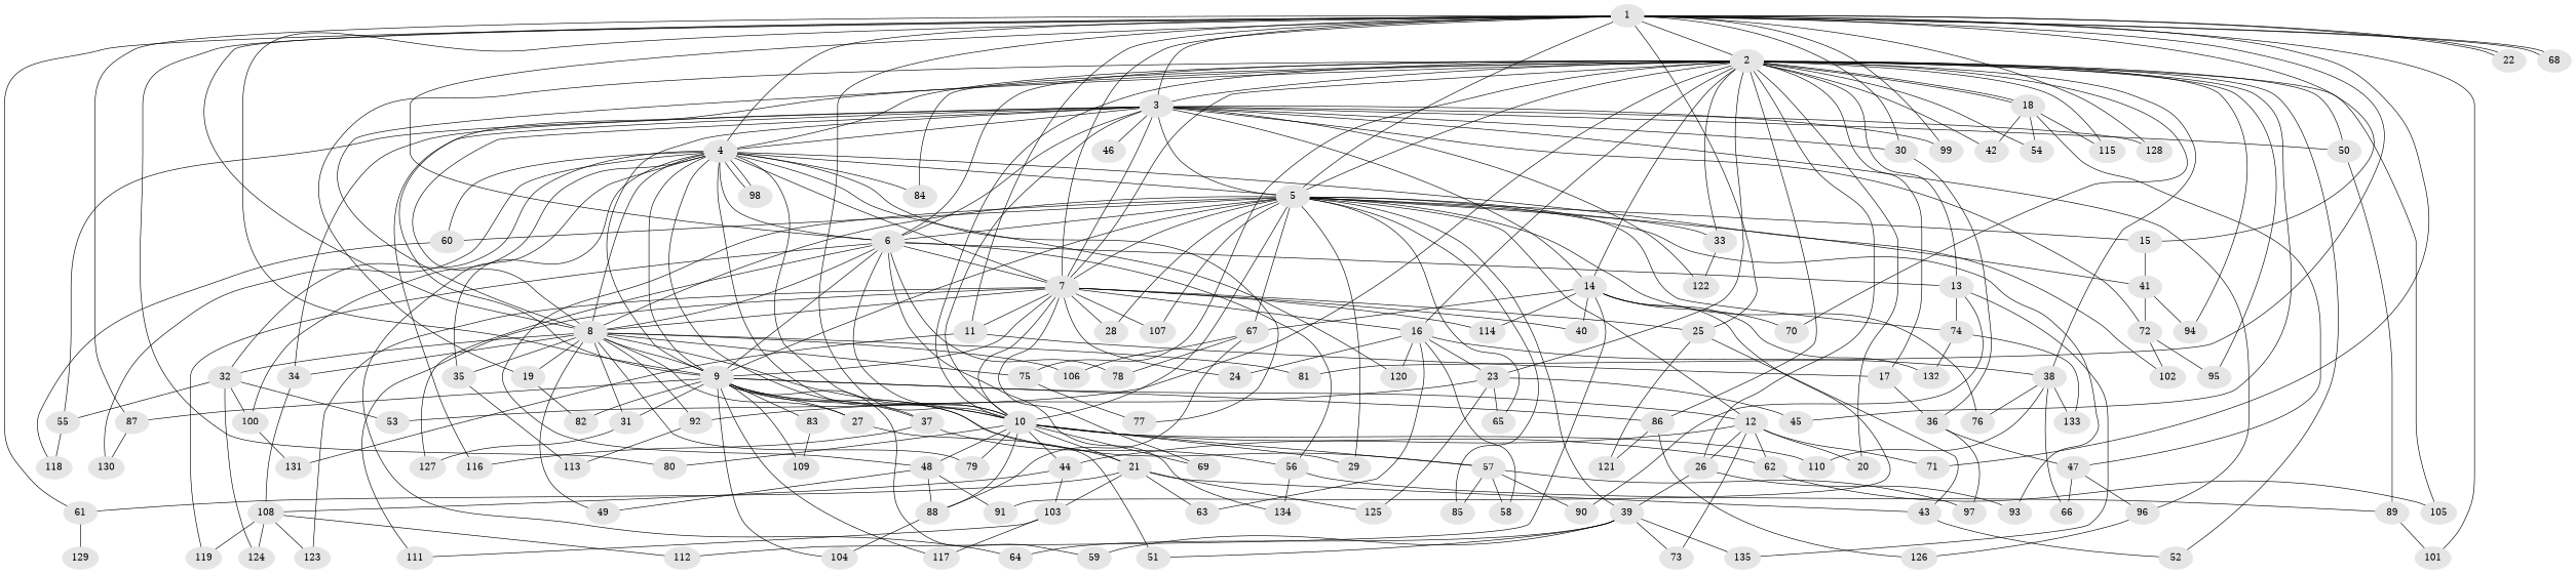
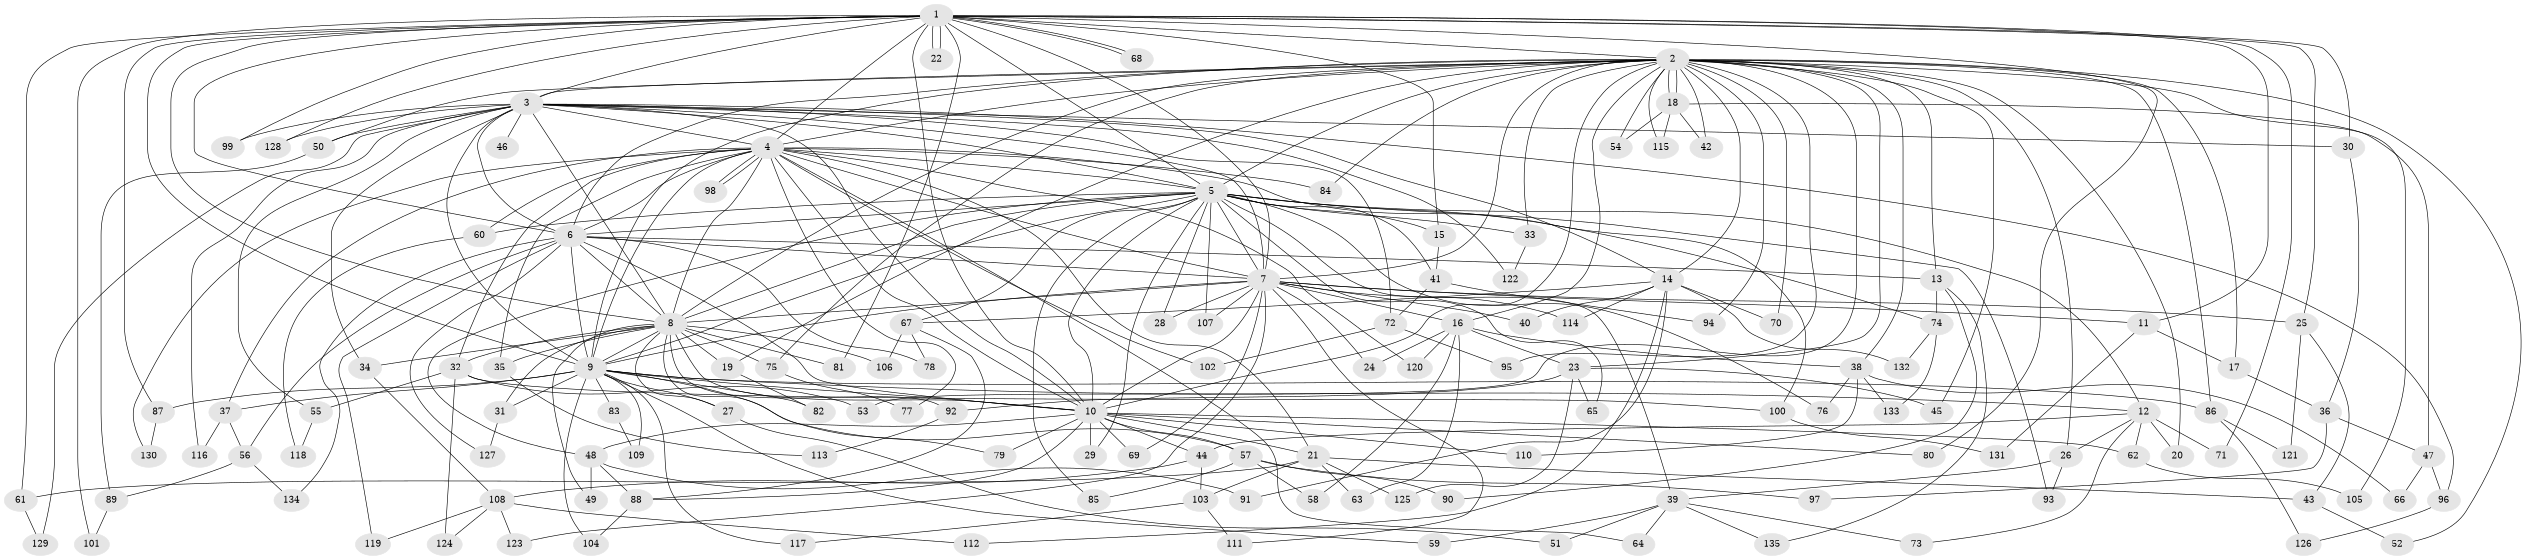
  graph {
    node [color=gray90 style=filled]
    1
    2
    3
    4
    5
    6
    7
    8
    9
    10
    11
    15
    22
    25
    30
    61
    68
    71
    80
    81
    87
    99
    101
    128
    13
    14
    16
    17
    18
    19
    20
    23
    26
    33
    38
    42
    45
    50
    52
    53
    54
    70
    75
    84
    86
    94
    95
    105
    115
    34
    46
    55
    72
    96
    116
    122
    129
    21
    32
    35
    37
    60
    64
    77
    98
    100
    102
    120
    130
    12
    28
    29
    39
    41
    48
    65
    67
    74
    76
    85
    93
    107
    56
    78
    119
    127
    134
    24
    40
    69
    111
    114
    123
    27
    31
    49
    79
    92
    106
    57
    59
    82
    83
    104
    109
    117
    44
    62
    88
    110
    131
    43
    121
    36
    90
    135
    91
    112
    132
    58
    63
    47
    125
    66
    133
    89
    126
    108
    118
    103
    124
    113
    73
    51
    97
    1 -- 2
    1 -- 3
    1 -- 4
    1 -- 5
    1 -- 6
    1 -- 7
    1 -- 8
    1 -- 9
    1 -- 10
    1 -- 11
    1 -- 15
    1 -- 22
    1 -- 22
    1 -- 25
    1 -- 30
    1 -- 61
    1 -- 68
    1 -- 68
    1 -- 71
    1 -- 80
    1 -- 81
    1 -- 87
    1 -- 99
    1 -- 101
    1 -- 128
    2 -- 3
    2 -- 4
    2 -- 5
    2 -- 6
    2 -- 7
    2 -- 8
    2 -- 9
    2 -- 10
    2 -- 13
    2 -- 14
    2 -- 16
    2 -- 17
    2 -- 18
    2 -- 18
    2 -- 19
    2 -- 20
    2 -- 23
    2 -- 26
    2 -- 33
    2 -- 38
    2 -- 42
    2 -- 45
    2 -- 50
    2 -- 52
    2 -- 53
    2 -- 54
    2 -- 70
    2 -- 75
    2 -- 84
    2 -- 86
    2 -- 94
    2 -- 95
    2 -- 105
    2 -- 115
    3 -- 4
    3 -- 5
    3 -- 6
    3 -- 7
    3 -- 8
    3 -- 9
    3 -- 10
    3 -- 30
    3 -- 99
    3 -- 128
    3 -- 14
    3 -- 50
    3 -- 34
    3 -- 46
    3 -- 55
    3 -- 72
    3 -- 96
    3 -- 116
    3 -- 122
+   3 -- 129
    4 -- 5
    4 -- 6
    4 -- 7
    4 -- 8
    4 -- 9
    4 -- 10
    4 -- 84
    4 -- 21
    4 -- 32
    4 -- 35
    4 -- 37
    4 -- 60
    4 -- 64
    4 -- 77
    4 -- 98
    4 -- 98
    4 -- 100
    4 -- 102
    4 -- 120
    4 -- 130
    5 -- 6
    5 -- 7
    5 -- 8
    5 -- 9
    5 -- 10
    5 -- 15
    5 -- 33
    5 -- 60
    5 -- 12
    5 -- 28
    5 -- 29
    5 -- 39
    5 -- 41
    5 -- 48
    5 -- 65
    5 -- 67
    5 -- 74
    5 -- 76
    5 -- 85
    5 -- 93
    5 -- 107
    6 -- 7
    6 -- 8
    6 -- 9
    6 -- 10
    6 -- 13
    6 -- 56
    6 -- 78
    6 -- 119
    6 -- 127
    6 -- 134
    7 -- 8
    7 -- 9
    7 -- 10
    7 -- 11
    7 -- 25
    7 -- 16
    7 -- 28
    7 -- 107
    7 -- 24
    7 -- 40
    7 -- 69
    7 -- 111
    7 -- 114
    7 -- 123
    8 -- 9
    8 -- 10
    8 -- 81
    8 -- 19
    8 -- 75
    8 -- 34
    8 -- 32
    8 -- 35
    8 -- 27
    8 -- 31
    8 -- 49
    8 -- 79
    8 -- 92
    8 -- 106
    9 -- 10
    9 -- 87
    9 -- 86
    9 -- 37
    9 -- 12
    9 -- 27
    9 -- 31
    9 -- 57
    9 -- 59
    9 -- 82
    9 -- 83
    9 -- 104
    9 -- 109
    9 -- 117
    10 -- 80
    10 -- 21
    10 -- 29
    10 -- 48
    10 -- 69
    10 -- 79
    10 -- 57
    10 -- 44
    10 -- 62
    10 -- 88
    10 -- 110
    11 -- 17
    11 -- 131
    15 -- 41
    25 -- 43
    25 -- 121
    30 -- 36
    61 -- 129
    87 -- 130
    13 -- 74
    13 -- 90
    13 -- 135
    14 -- 70
    14 -- 67
    14 -- 40
    14 -- 114
    14 -- 91
    14 -- 112
    14 -- 132
    16 -- 23
    16 -- 38
    16 -- 120
    16 -- 24
    16 -- 58
    16 -- 63
    17 -- 36
    18 -- 42
    18 -- 54
    18 -- 115
    18 -- 47
    19 -- 82
    23 -- 45
    23 -- 65
    23 -- 92
    23 -- 125
    26 -- 39
    26 -- 93
    33 -- 122
    38 -- 76
    38 -- 110
    38 -- 66
    38 -- 133
    50 -- 89
    75 -- 77
    86 -- 121
    86 -- 126
    34 -- 108
    55 -- 118
    72 -- 95
    72 -- 102
    96 -- 126
    21 -- 61
    21 -- 43
    21 -- 63
    21 -- 125
    21 -- 103
    32 -- 53
    32 -- 55
    32 -- 100
    32 -- 124
    35 -- 113
    37 -- 116
    37 -- 56
    60 -- 118
    100 -- 131
    12 -- 71
    12 -- 20
    12 -- 26
    12 -- 44
    12 -- 62
    12 -- 73
    39 -- 64
    39 -- 59
    39 -- 135
    39 -- 73
    39 -- 51
    41 -- 94
    41 -- 72
    48 -- 49
    48 -- 88
    48 -- 91
    67 -- 78
    67 -- 106
    67 -- 88
    74 -- 132
    74 -- 133
    56 -- 134
    56 -- 89
    27 -- 51
    31 -- 127
    92 -- 113
    57 -- 85
    57 -- 90
    57 -- 58
    57 -- 97
    83 -- 109
    44 -- 108
    44 -- 103
    62 -- 105
    88 -- 104
    43 -- 52
    36 -- 47
    36 -- 97
    47 -- 96
    47 -- 66
    89 -- 101
    108 -- 119
    108 -- 123
    108 -- 112
    108 -- 124
    103 -- 111
    103 -- 117
  }
